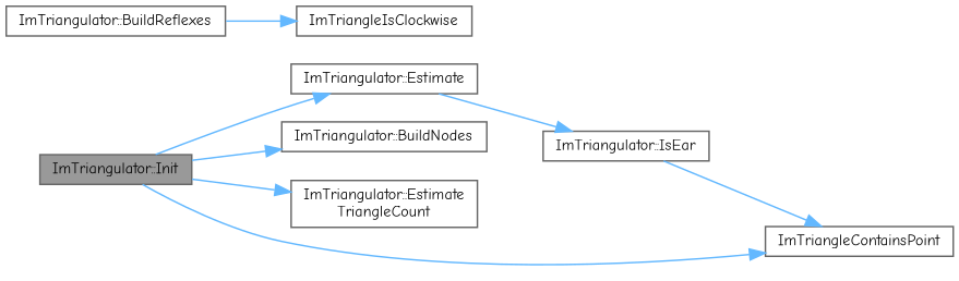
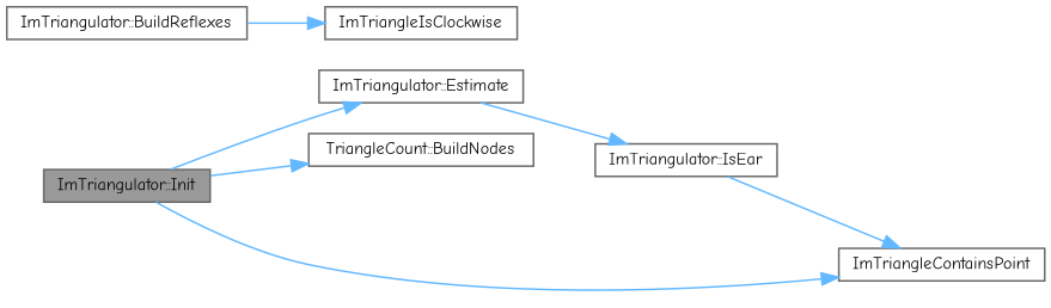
  digraph {
    fontname="Comic Neue"
    rankdir=LR
    node [color=grey40 fillcolor=white fontname="Comic Neue" fontsize=10 shape=box style=filled]
    edge [color=steelblue1 fontname="Comic Neue" fontsize=10 labelfontname=Helvetica labelfontsize=10 style=solid]
    n1 [color=gray40 fillcolor=grey60 fontcolor=black height=0.2 label="ImTriangulator::Init" width=0.4]
    n2 [height=0.2 label="ImTriangulator::Estimate" width=0.4]
-   n3 [height=0.2 label="ImTriangulator::BuildNodes" width=0.4]
-   n4 [height=0.2 label="ImTriangulator::Estimate\lTriangleCount" width=0.4]
+   n3 [height=0.2 label="TriangleCount::BuildNodes" width=0.4]
    n5 [height=0.2 label=ImTriangleContainsPoint width=0.4]
    n6 [height=0.2 label="ImTriangulator::IsEar" width=0.4]
    n7 [height=0.2 label="ImTriangulator::BuildReflexes" width=0.4]
    n8 [height=0.2 label=ImTriangleIsClockwise width=0.4]
    n1 -> n2
    n1 -> n3
-   n1 -> n4
    n1 -> n5
    n2 -> n6
    n6 -> n5
    n7 -> n8
  }
